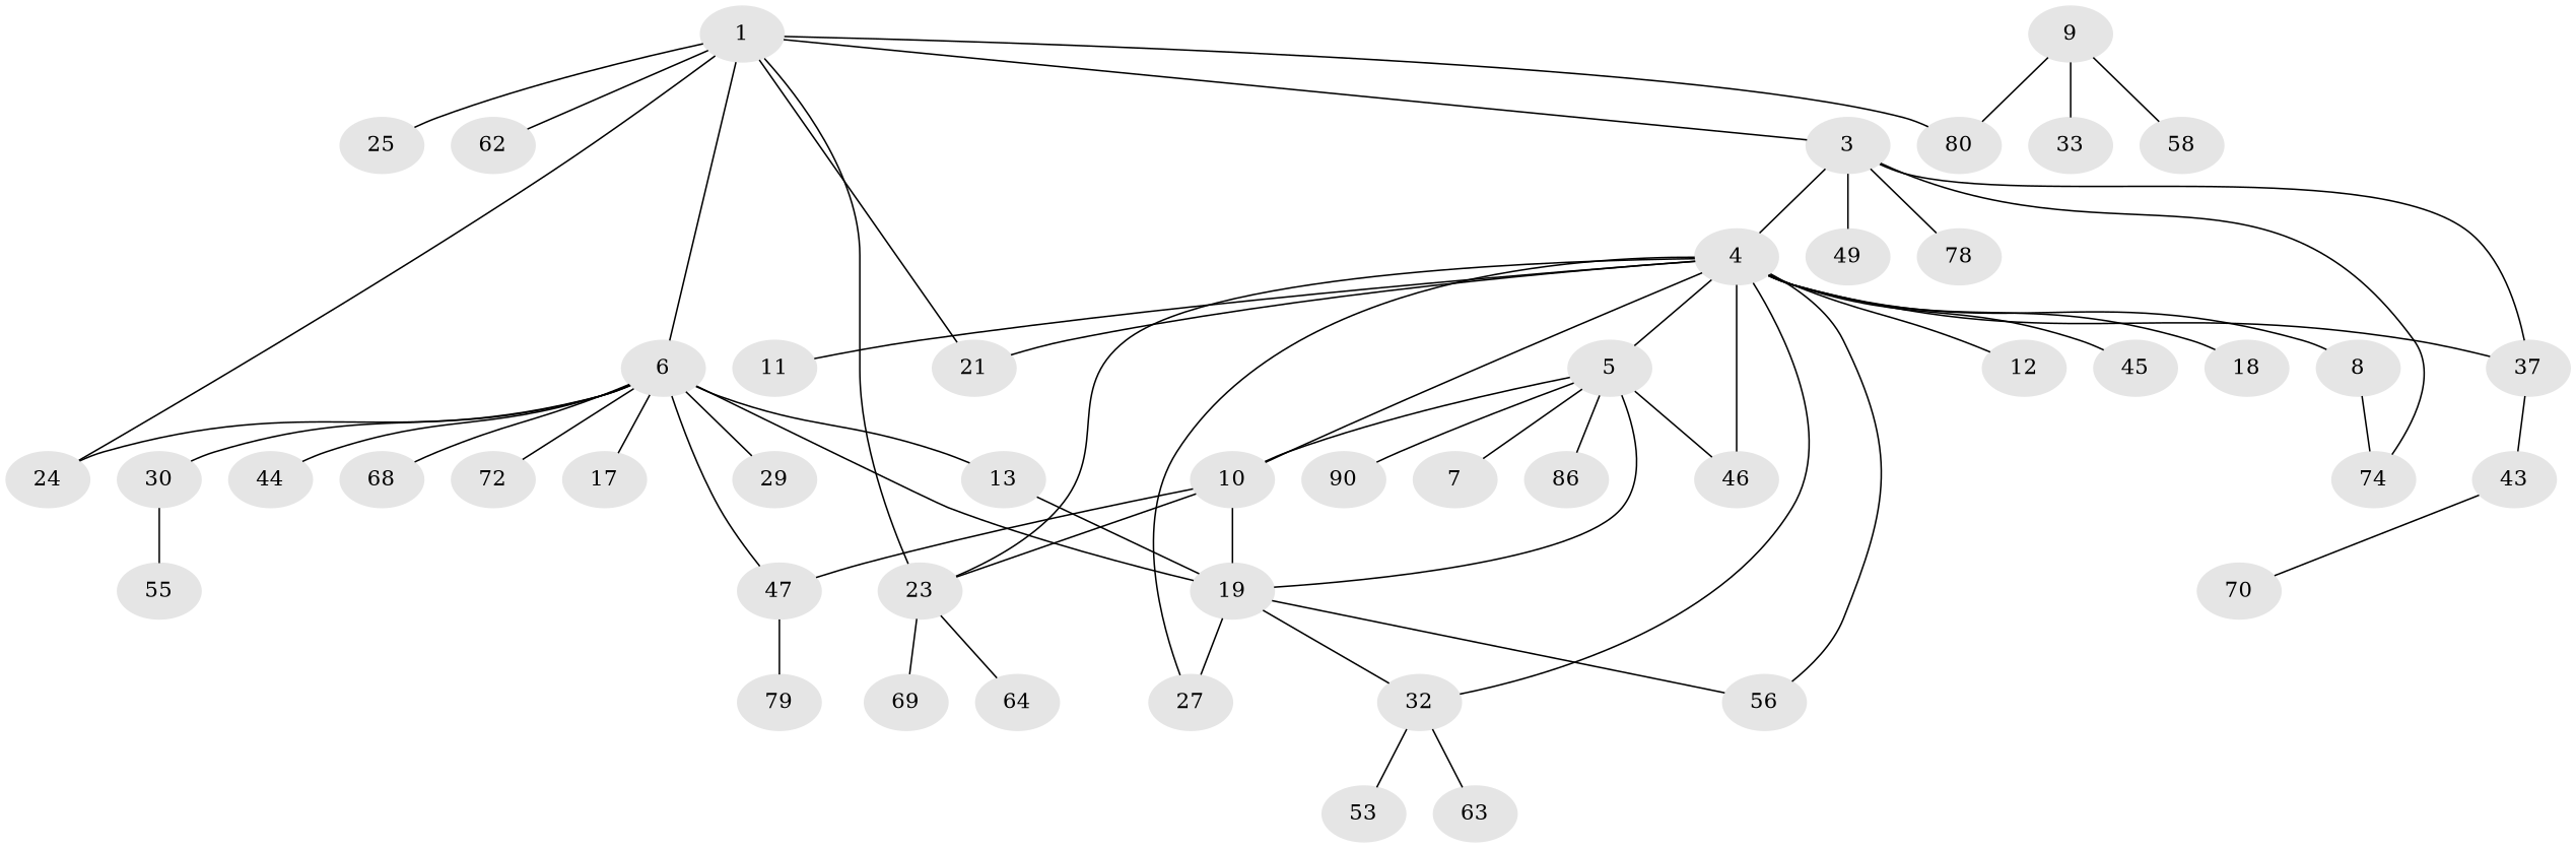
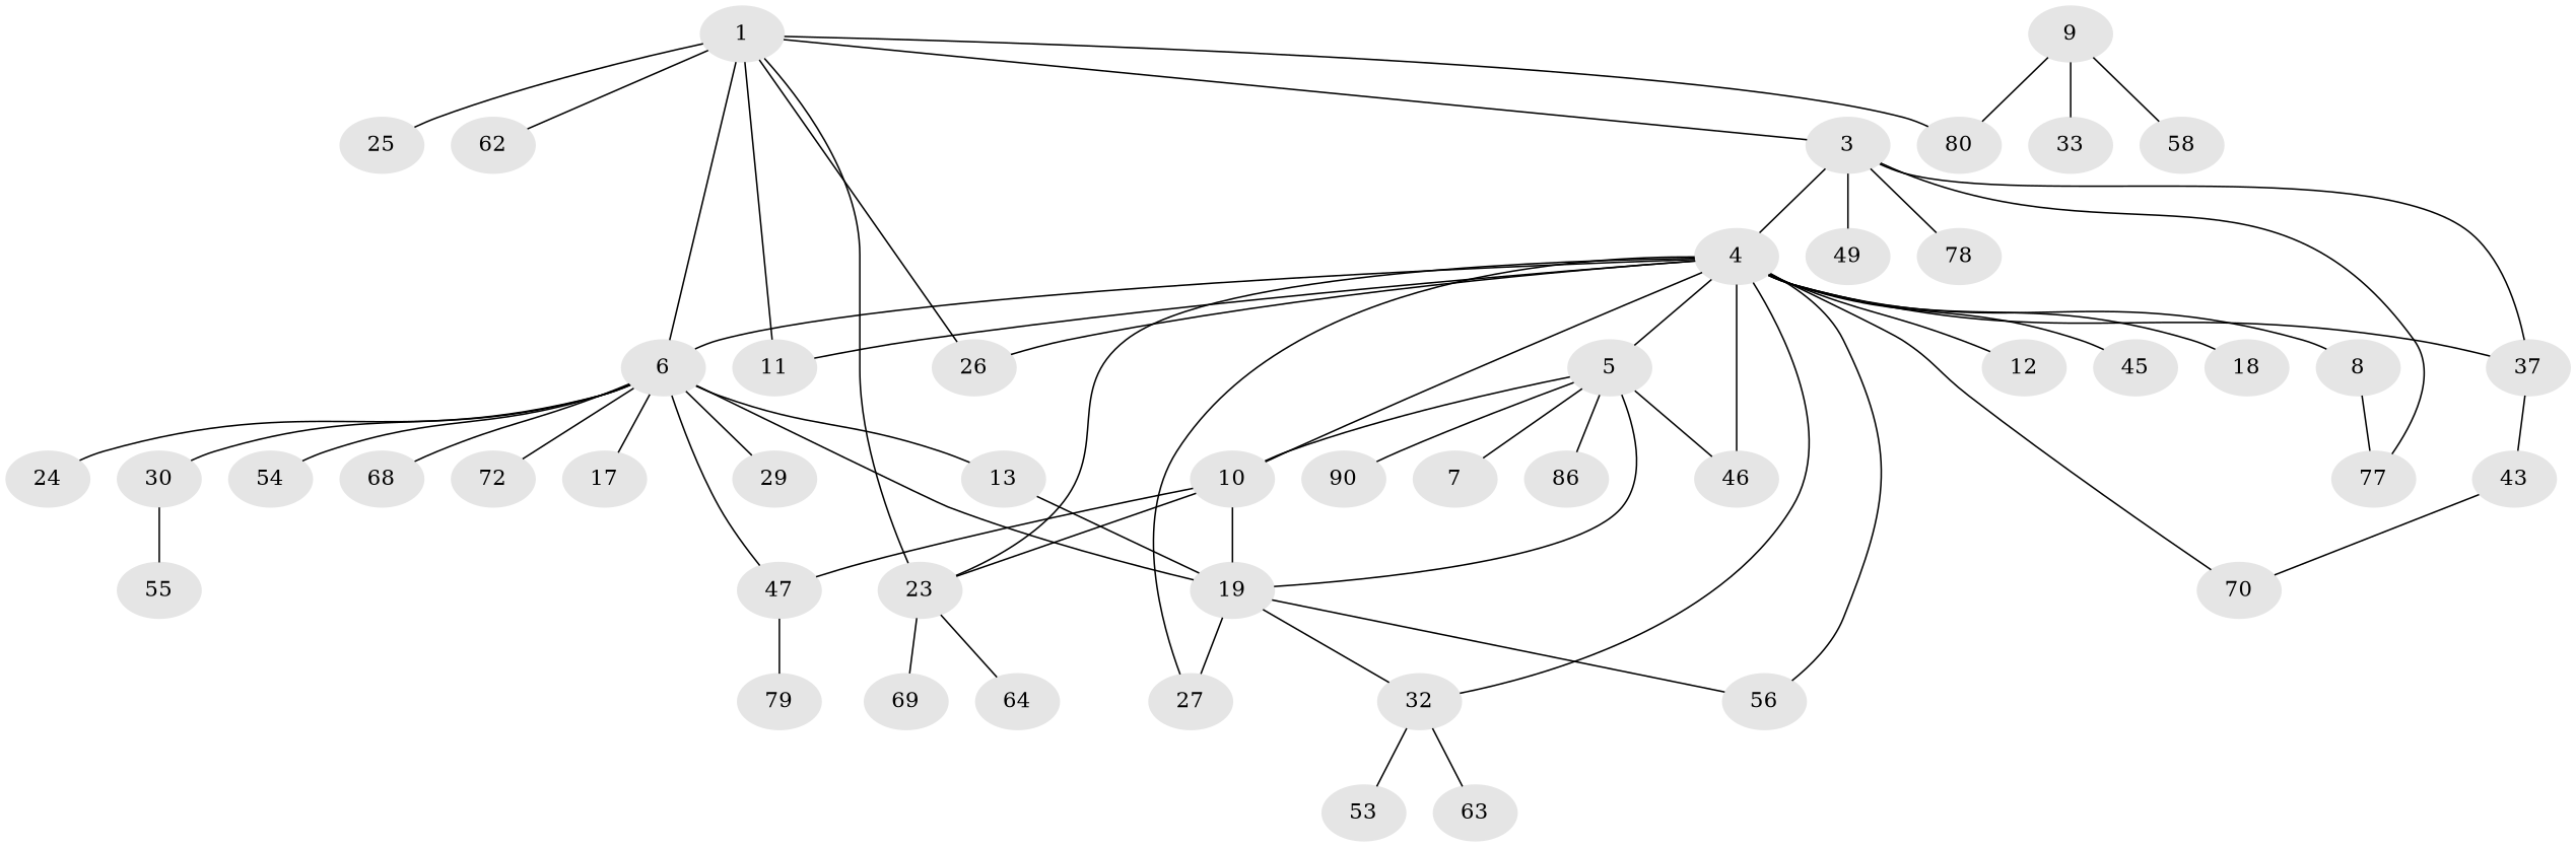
  graph {
    node [color=gray90 style=filled]
    1 [super="+2+18+84"]
    3
    6 [super="+65+15+16"]
    11 [super="+14+42"]
-   21 [super="+77"]
+   21 [super="+77" label=26]
    23 [super="+33+99+50"]
    25
    62
    80
    4
    37
    49 [super="+66+52"]
-   74
+   74 [label=77]
    78
    19 [super="+36"]
    13 [super="+75+20"]
    17 [super="+61"]
    24
    29 [super="+35"]
    30 [super="+48"]
    47
-   54 [label=44]
+   54
    68
    72
    64
    69
    5
    8
    10 [super="+28+26"]
    12 [super="+81+98"]
    27 [super="+39"]
    32 [super="+93"]
    45 [super="+85"]
    46
    56
    70 [super="+96"]
    n37 [label=18 super="+92"]
    43 [super="+76+95"]
    7
    86
    90
    9 [super="+22+31"]
    n43 [label=33 super="+83"]
    58
    53
    63 [super="+87"]
    55
    n48 [label=79]
    1 -- 3
    1 -- 6 [weight=2]
-   1 -- 24 [weight=2]
+   1 -- 11 [weight=2]
    1 -- 21
    1 -- 23 [weight=2]
    1 -- 25
    1 -- 62
    1 -- 80
    3 -- 4
    3 -- 37
    3 -- 49
    3 -- 74
    3 -- 78
    6 -- 19 [weight=2]
    6 -- 13
    6 -- 17
    6 -- 24
    6 -- 29
    6 -- 30
    6 -- 47
    6 -- 54
    6 -- 68
    6 -- 72
    23 -- 64
    23 -- 69
+   4 -- 6 [weight=2]
    4 -- 11
    4 -- 21
    4 -- 23
    4 -- 37
    4 -- 5
    4 -- 8
    4 -- 10
    4 -- 12
    4 -- 27
    4 -- 32
    4 -- 45
    4 -- 46
    4 -- 56
+   4 -- 70
    4 -- n37
    37 -- 43
    19 -- 27
    19 -- 32
    19 -- 56
    13 -- 19
    30 -- 55
    47 -- n48
    5 -- 19 [weight=2]
    5 -- 10
    5 -- 46
    5 -- 7
    5 -- 86
    5 -- 90
    8 -- 74
    10 -- 23
    10 -- 19 [weight=2]
    10 -- 47
    32 -- 53
    32 -- 63
    43 -- 70
    9 -- 80
    9 -- n43
    9 -- 58
  }
